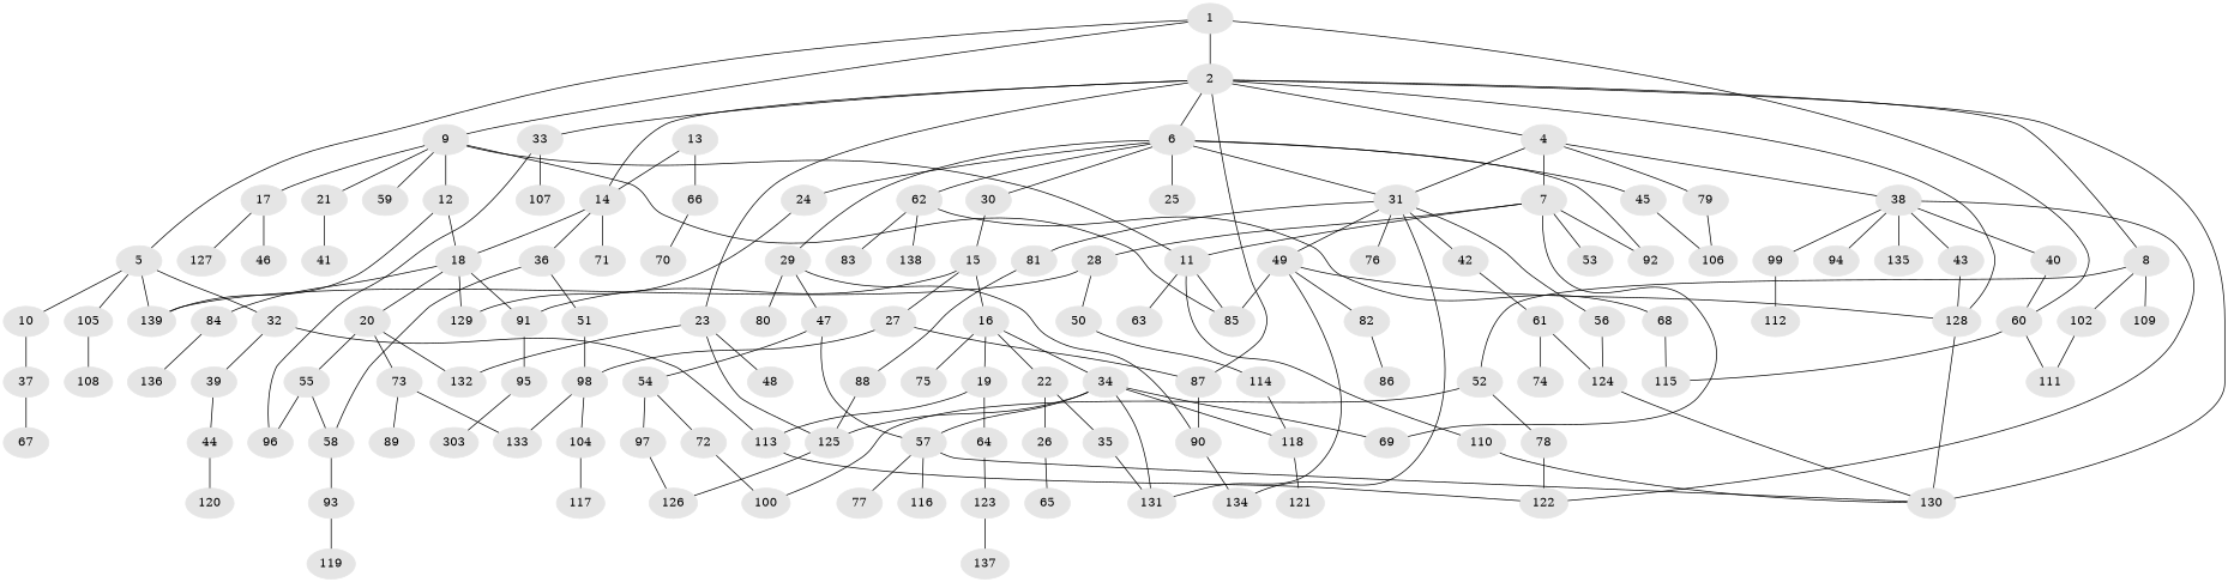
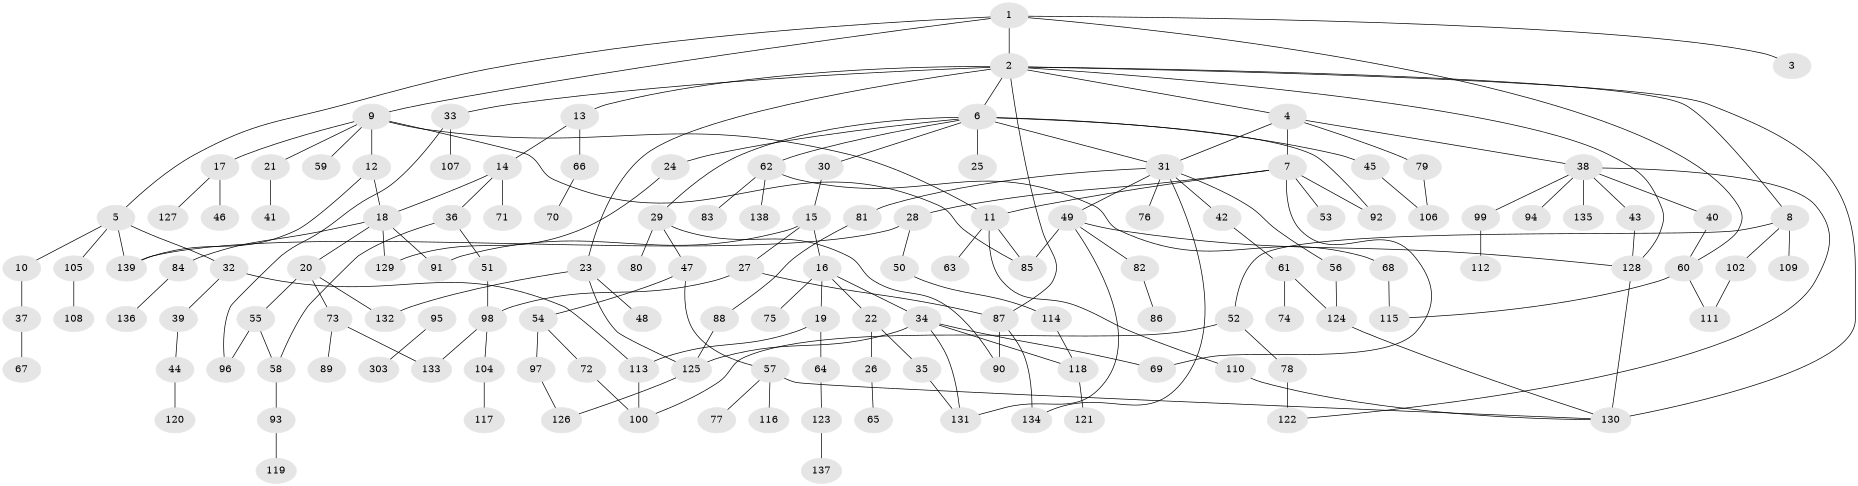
  graph {
    node [color=gray90 style=filled]
    1
    2
+   3
    5
    9
    60
    4
    6
    8
    13
    23
    33
    87
    128
    130
    10
    32
    105
    139
    11
    12
    17
    21
    59
    85
    111
    115
    7
    31
    38
    79
    24
    25
    29
    30
    45
    62
    92
    52
    102
    109
    14
    66
    132
    48
    125
    96
    107
    90
    28
    53
    69
    42
    49
    56
    76
    81
    134
    40
    43
    94
    99
    122
    135
    106
    37
    113
    39
    108
    15
    16
    27
    91
    129
    47
    80
    68
    83
    138
    63
    110
    50
    78
    100
    18
    46
    127
    41
    67
    20
    84
    36
    71
    70
    51
    58
    19
    22
    34
    75
    98
    95
    64
    26
    35
    57
    118
    131
    55
    73
    136
    123
    89
    133
    65
    126
    104
    114
    54
    61
    82
    124
    88
    44
    77
    116
    121
    93
    112
    120
    74
    72
    97
    86
    119
    137
    n137 [label=303]
    117
    1 -- 2
+   1 -- 3
    1 -- 5
    1 -- 9
    1 -- 60
    2 -- 4
    2 -- 6
    2 -- 8
-   2 -- 14
+   2 -- 13
    2 -- 23
    2 -- 33
    2 -- 87
    2 -- 128
    2 -- 130
    5 -- 10
    5 -- 32
    5 -- 105
    5 -- 139
    9 -- 11
    9 -- 12
    9 -- 17
    9 -- 21
    9 -- 59
    9 -- 85
    60 -- 111
    60 -- 115
    4 -- 7
    4 -- 31
    4 -- 38
    4 -- 79
    6 -- 31
    6 -- 24
    6 -- 25
    6 -- 29
    6 -- 30
    6 -- 45
    6 -- 62
    6 -- 92
    8 -- 52
    8 -- 102
    8 -- 109
    13 -- 14
    13 -- 66
    23 -- 132
    23 -- 48
    23 -- 125
    33 -- 96
    33 -- 107
    87 -- 90
    128 -- 130
    10 -- 37
    32 -- 113
    32 -- 39
    105 -- 108
    11 -- 85
    11 -- 63
    11 -- 110
    12 -- 139
    12 -- 18
    17 -- 46
    17 -- 127
    21 -- 41
    7 -- 11
    7 -- 92
    7 -- 28
    7 -- 53
    7 -- 69
    31 -- 42
    31 -- 49
    31 -- 56
    31 -- 76
    31 -- 81
    31 -- 134
    38 -- 40
    38 -- 43
    38 -- 94
    38 -- 99
    38 -- 122
    38 -- 135
    79 -- 106
    24 -- 129
    29 -- 90
    29 -- 47
    29 -- 80
    30 -- 15
    45 -- 106
    62 -- 68
    62 -- 83
    62 -- 138
    52 -- 78
    52 -- 100
    102 -- 111
    14 -- 18
    14 -- 36
    14 -- 71
    66 -- 70
    125 -- 126
-   90 -- 134
+   87 -- 134
    28 -- 139
    28 -- 50
    42 -- 61
    49 -- 128
    49 -- 85
    49 -- 131
    49 -- 82
    56 -- 124
    81 -- 88
    40 -- 60
    43 -- 128
    99 -- 112
    37 -- 67
-   113 -- 122
+   113 -- 100
    39 -- 44
    15 -- 16
    15 -- 27
    15 -- 91
    16 -- 19
    16 -- 22
    16 -- 34
    16 -- 75
    27 -- 87
    27 -- 98
-   91 -- 95
    47 -- 57
    47 -- 54
    68 -- 115
    110 -- 130
    50 -- 114
    78 -- 122
    18 -- 91
    18 -- 129
    18 -- 20
    18 -- 84
    20 -- 132
    20 -- 55
    20 -- 73
    84 -- 136
    36 -- 51
    36 -- 58
    51 -- 98
    58 -- 93
    19 -- 113
    19 -- 64
    22 -- 26
    22 -- 35
    34 -- 125
    34 -- 69
-   34 -- 57
    34 -- 118
    34 -- 131
    98 -- 133
    98 -- 104
    95 -- n137
    64 -- 123
    26 -- 65
    35 -- 131
    57 -- 130
    57 -- 77
    57 -- 116
    118 -- 121
    55 -- 96
    55 -- 58
    73 -- 89
    73 -- 133
    123 -- 137
    104 -- 117
    114 -- 118
    54 -- 72
    54 -- 97
    61 -- 124
    61 -- 74
    82 -- 86
    124 -- 130
    88 -- 125
    44 -- 120
    93 -- 119
    72 -- 100
    97 -- 126
  }
